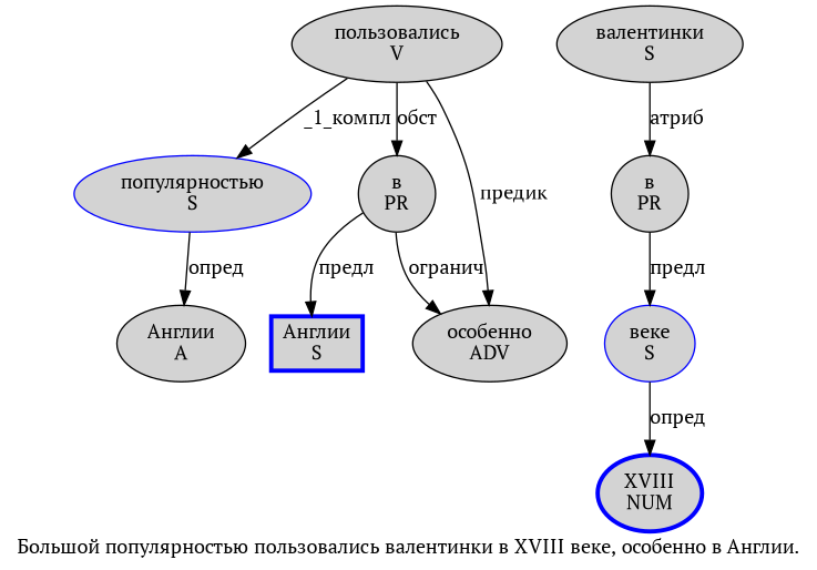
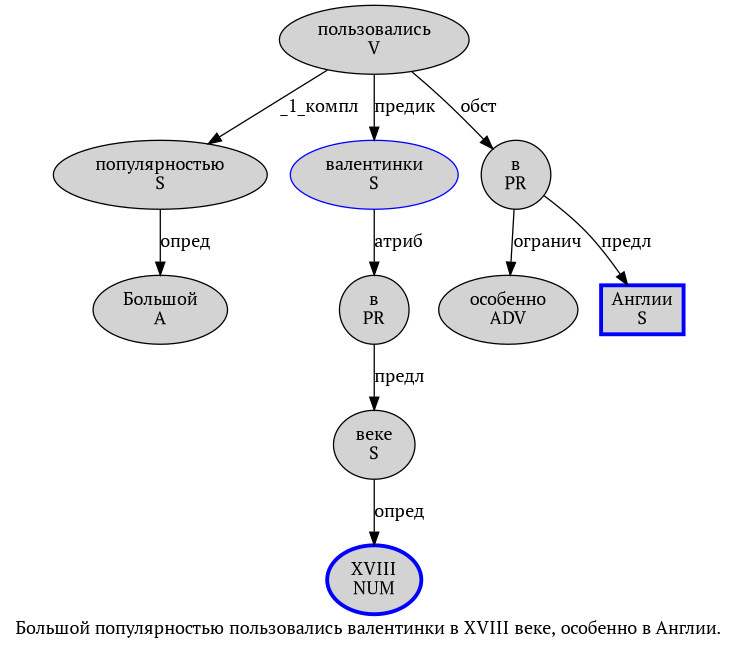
  digraph {
    fontname="PT Serif"
    label="Большой популярностью пользовались валентинки в XVIII веке, особенно в Англии."
    node [fillcolor=lightgray fontname="PT Serif" penwidth=1 shape=ellipse style=filled]
    edge [fontname="PT Serif"]
-   n1 [label="Англии\nA"]
-   n2 [label="популярностью\nS" color=blue]
+   n1 [label="Большой\nA"]
+   n2 [label="популярностью\nS"]
    n3 [label="пользовались\nV"]
-   n4 [label="валентинки\nS"]
+   n4 [label="валентинки\nS" color=blue]
    n5 [label="в\nPR"]
    n6 [label="в\nPR"]
    n7 [label="особенно\nADV"]
    n8 [color=blue label="Англии\nS" penwidth=3 shape=box]
-   n9 [label="веке\nS" color=blue]
+   n9 [label="веке\nS"]
    n10 [color=blue label="XVIII\nNUM" penwidth=3]
    n2 -> n1 [label="опред"]
    n3 -> n2 [label="_1_компл"]
-   n3 -> n7 [label="предик"]
+   n3 -> n4 [label="предик"]
    n3 -> n5 [label="обст"]
    n4 -> n6 [label="атриб"]
    n5 -> n7 [label="огранич"]
    n5 -> n8 [label="предл"]
    n6 -> n9 [label="предл"]
    n9 -> n10 [label="опред"]
  }
